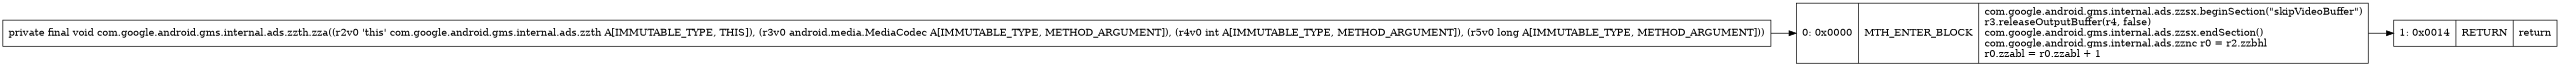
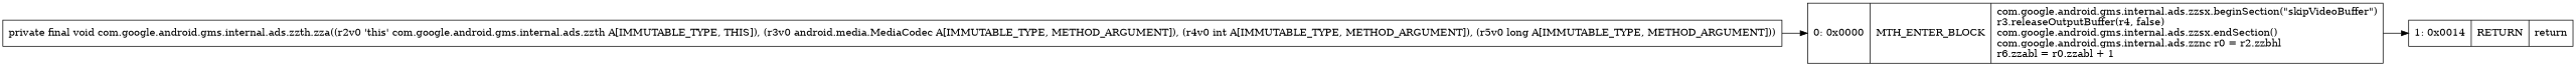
  digraph {
    rankdir=LR
    node [shape=record]
-   n1 [label="{0\:\ 0x0000|MTH_ENTER_BLOCK\l|com.google.android.gms.internal.ads.zzsx.beginSection(\"skipVideoBuffer\")\lr3.releaseOutputBuffer(r4, false)\lcom.google.android.gms.internal.ads.zzsx.endSection()\lcom.google.android.gms.internal.ads.zznc r0 = r2.zzbhl\lr0.zzabl = r0.zzabl + 1\l}"]
+   n1 [label="{0\:\ 0x0000|MTH_ENTER_BLOCK\l|com.google.android.gms.internal.ads.zzsx.beginSection(\"skipVideoBuffer\")\lr3.releaseOutputBuffer(r4, false)\lcom.google.android.gms.internal.ads.zzsx.endSection()\lcom.google.android.gms.internal.ads.zznc r0 = r2.zzbhl\lr6.zzabl = r0.zzabl + 1\l}"]
    n2 [label="{1\:\ 0x0014|RETURN\l|return\l}"]
    n3 [label="{private final void com.google.android.gms.internal.ads.zzth.zza((r2v0 'this' com.google.android.gms.internal.ads.zzth A[IMMUTABLE_TYPE, THIS]), (r3v0 android.media.MediaCodec A[IMMUTABLE_TYPE, METHOD_ARGUMENT]), (r4v0 int A[IMMUTABLE_TYPE, METHOD_ARGUMENT]), (r5v0 long A[IMMUTABLE_TYPE, METHOD_ARGUMENT])) }"]
    n1 -> n2
    n3 -> n1
  }
